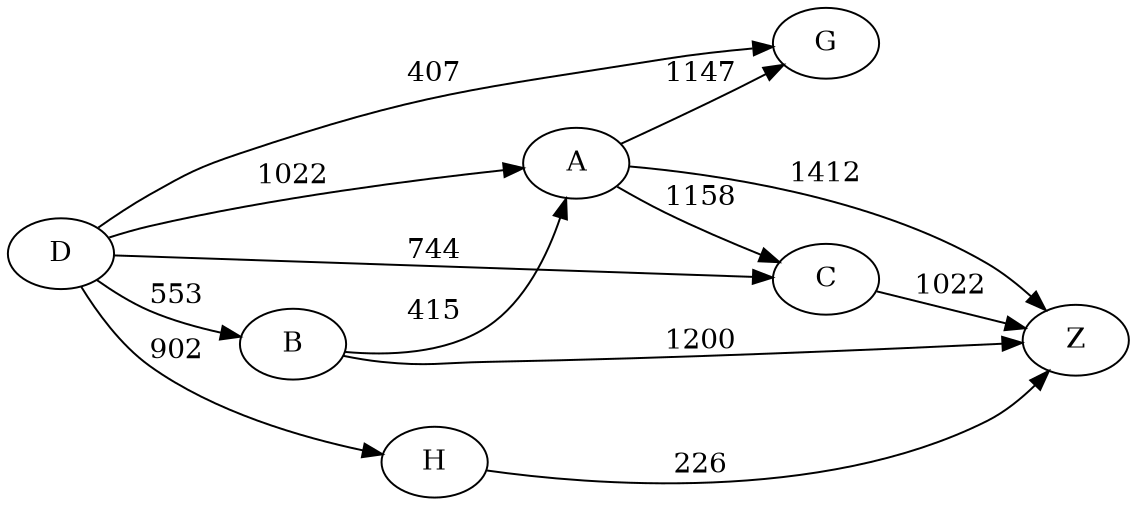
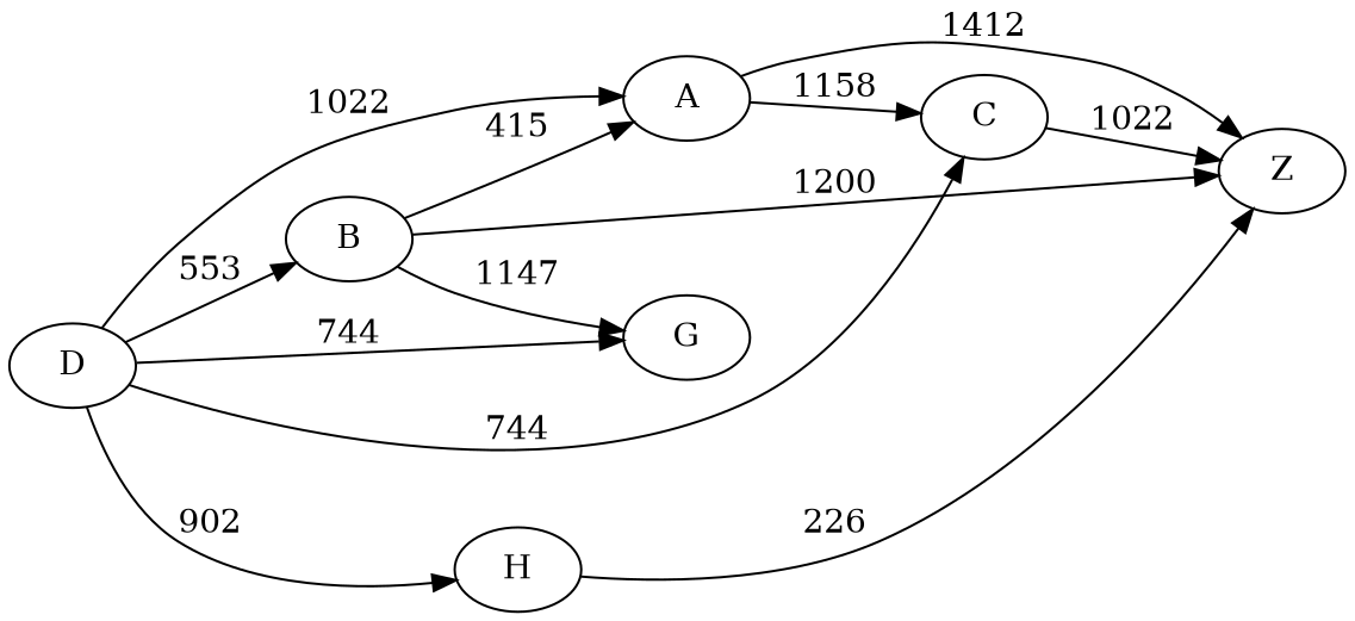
  digraph {
    rankdir=LR
    D
    A
    B
    H
    G
    C
    Z
    D -> A [label=1022]
    D -> B [label=553]
    D -> H [label=902]
-   D -> G [label=407]
+   D -> G [label=744]
    D -> C [label=744]
-   A -> G [label=1147]
+   B -> G [label=1147]
    A -> C [label=1158]
    A -> Z [label=1412]
    B -> A [label=415]
    B -> Z [label=1200]
    H -> Z [label=226]
    C -> Z [label=1022]
  }
